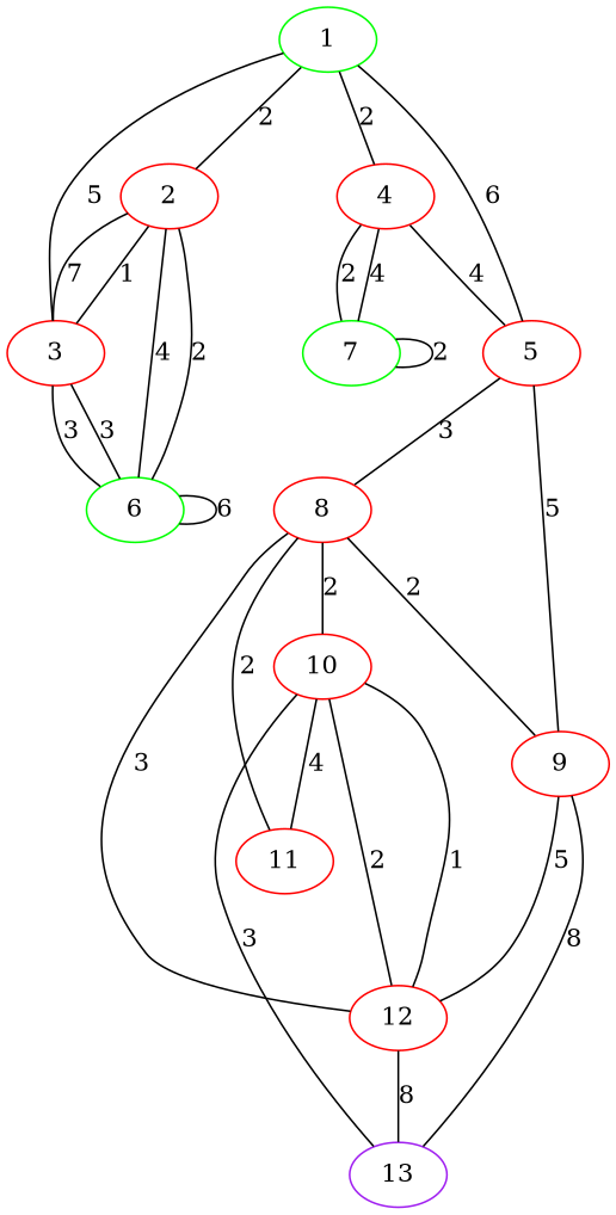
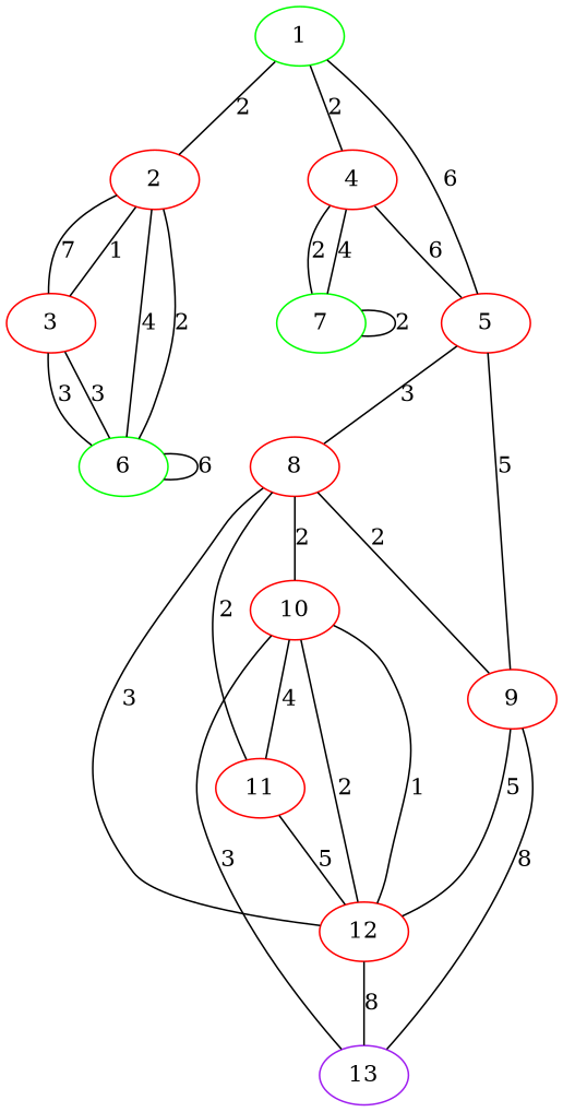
  graph {
    node [color=red weight=1]
    1 [color=green]
    2
    3
    4
    5
    6 [color=green weight=2]
    7 [color=green weight=2]
    8
    9
    10
    11
    12
    13 [color=purple weight=4]
    1 -- 2 [label=2]
-   1 -- 3 [label=5]
    1 -- 4 [label=2]
    1 -- 5 [label=6]
    2 -- 3 [label=7]
    2 -- 3 [label=1]
    2 -- 6 [label=4]
    2 -- 6 [label=2]
    3 -- 6 [label=3]
    3 -- 6 [label=3]
-   4 -- 5 [label=4]
+   4 -- 5 [label=6]
    4 -- 7 [label=4]
    4 -- 7 [label=2]
    5 -- 8 [label=3]
    5 -- 9 [label=5]
    6 -- 6 [label=6]
    7 -- 7 [label=2]
    8 -- 9 [label=2]
    8 -- 10 [label=2]
    8 -- 11 [label=2]
    8 -- 12 [label=3]
    9 -- 12 [label=5]
    9 -- 13 [label=8]
    10 -- 11 [label=4]
    10 -- 12 [label=1]
    10 -- 12 [label=2]
    10 -- 13 [label=3]
+   11 -- 12 [label=5]
    12 -- 13 [label=8]
  }
